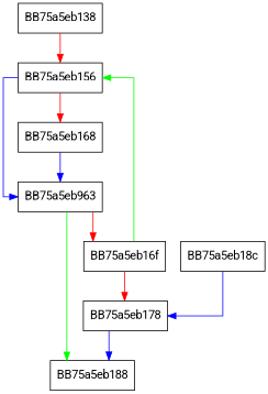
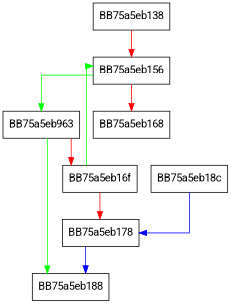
  digraph {
    fontname=Roboto
    splines=ortho
    node [fontname=Roboto shape=box]
    edge [color=red fontname=Roboto]
    BB75a5eb138
    BB75a5eb156
    BB75a5eb18c
    BB75a5eb178
    n5 [label=BB75a5eb963]
    n6 [label=BB75a5eb168]
    BB75a5eb188
    BB75a5eb16f
    BB75a5eb138 -> BB75a5eb156
-   BB75a5eb156 -> n5 [color=blue]
+   BB75a5eb156 -> n5 [color=green]
    BB75a5eb156 -> n6
    BB75a5eb18c -> BB75a5eb178 [color=blue]
    BB75a5eb178 -> BB75a5eb188 [color=blue]
    n5 -> BB75a5eb188 [color=green]
    n5 -> BB75a5eb16f
-   n6 -> n5 [color=blue]
    BB75a5eb16f -> BB75a5eb156 [color=green]
    BB75a5eb16f -> BB75a5eb178
  }
